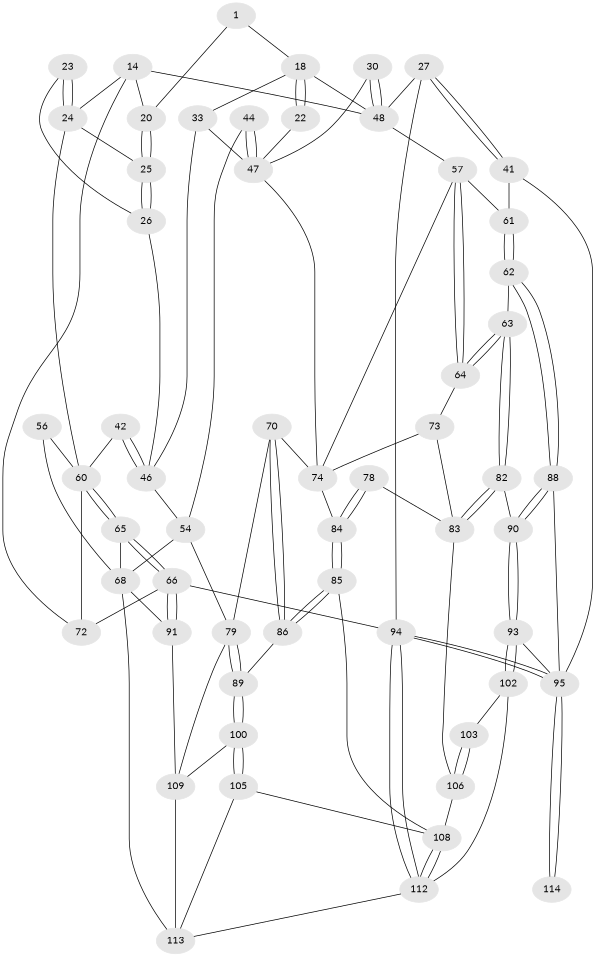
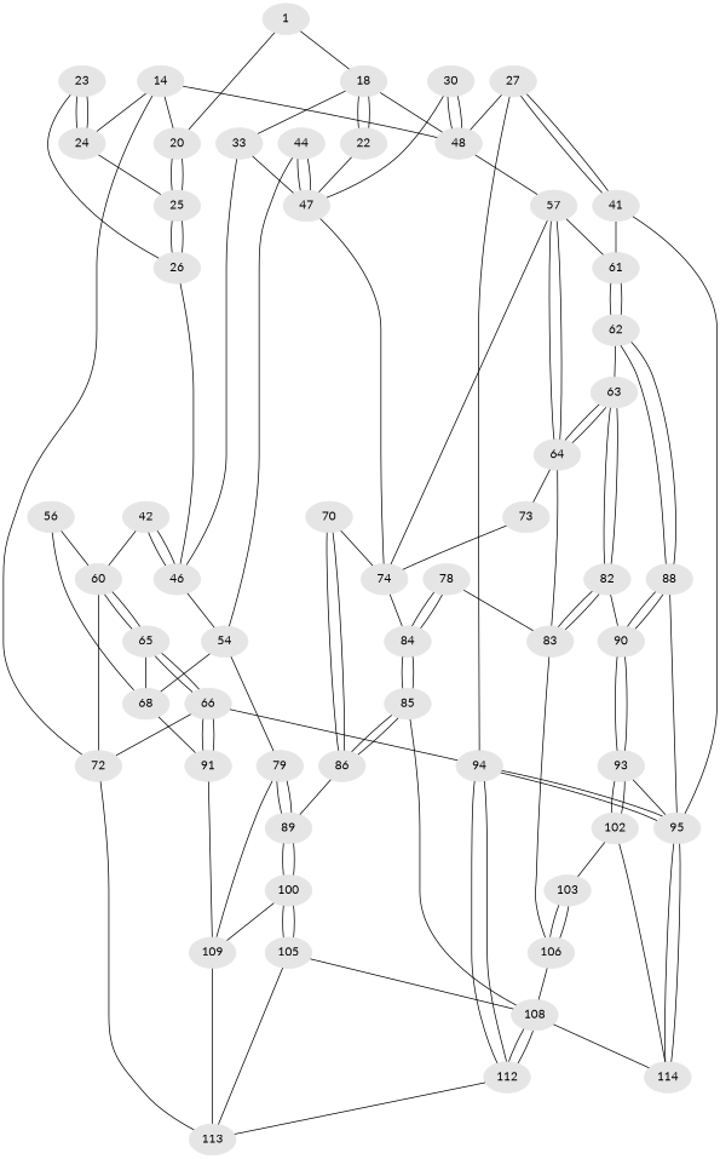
  graph {
    fontname=Lato
    node [color=gray90 fontname=Lato style=filled]
    edge [fontname=Lato]
    18 [super="+3"]
    1
    20 [super="+9"]
    48 [super="+28+29"]
    22
    33 [super="+19"]
    25 [super="+15"]
    14 [super="+10"]
    24 [super="+17+16"]
    72 [super="+13+67"]
    60 [super="+53+43"]
    57 [super="+50"]
    113 [super="+110+111"]
    47 [super="+31+32+36"]
    46 [super="+34+35"]
    26
    74 [super="+59+69"]
    23
    65
    54 [super="+45"]
    27 [super="+21"]
    41 [super="+40"]
    94 [super="+12"]
    61 [super="+49"]
    95 [super="+92+87"]
    112
    30
    62
    114
    42
    44
    68 [super="+55"]
    79 [super="+71"]
    84 [super="+76+75"]
    64
    91 [super="+81"]
    89
    109 [super="+101+99+80"]
    56 [super="+51"]
    73
    66
    63
    88
    82
    90
    83 [super="+77"]
    70
    86
    106 [super="+97+96"]
    85
    78
    100
    93
    108 [super="+104+98+107"]
    105
    102
    103
    18 -- 48
    18 -- 22 [weight=2]
    18 -- 22
    18 -- 33
    1 -- 18
    1 -- 20
    20 -- 25 [weight=2]
    20 -- 25
    48 -- 57
    22 -- 47
    33 -- 47
    33 -- 46
    25 -- 26
    25 -- 26
    14 -- 20
    14 -- 48
    14 -- 24
    14 -- 72
    24 -- 25
-   24 -- 60
-   68 -- 113
+   72 -- 113
    60 -- 72 [weight=2]
    60 -- 65
    60 -- 65
    57 -- 74
    57 -- 61
    57 -- 64
    57 -- 64
    47 -- 74
    46 -- 54
    26 -- 46
    74 -- 84 [weight=2]
    23 -- 24 [weight=2]
    23 -- 24
    23 -- 26
    65 -- 68
    65 -- 66
    65 -- 66
    54 -- 68
    54 -- 79
    27 -- 48 [weight=3]
    27 -- 41
    27 -- 41
    27 -- 94
    41 -- 61 [weight=2]
    41 -- 95
    94 -- 95 [weight=2]
    94 -- 95
    94 -- 112
    94 -- 112
    61 -- 62
    61 -- 62
    95 -- 114
    95 -- 114
    112 -- 113
    30 -- 48 [weight=2]
    30 -- 48
    30 -- 47
    62 -- 63
    62 -- 88
    62 -- 88
    42 -- 60
    42 -- 46 [weight=2]
    42 -- 46
    44 -- 47 [weight=2]
    44 -- 47
    44 -- 54
    68 -- 91
    79 -- 89
    79 -- 89
    79 -- 109
    84 -- 85
    84 -- 85
    64 -- 73
    91 -- 109 [weight=2]
    89 -- 100
    89 -- 100
    109 -- 113 [weight=2]
    56 -- 60 [weight=3]
    56 -- 68
    73 -- 74
-   73 -- 83
+   64 -- 83
    66 -- 72
    66 -- 94 [weight=2]
    66 -- 91
    66 -- 91
    63 -- 64
    63 -- 64
    63 -- 82
    63 -- 82
    88 -- 95
    88 -- 90
    88 -- 90
    82 -- 90
    82 -- 83
    82 -- 83
    90 -- 93
    90 -- 93
    83 -- 106
    70 -- 74
-   70 -- 79
    70 -- 86
    70 -- 86
    86 -- 89
    106 -- 108 [weight=2]
    85 -- 86
    85 -- 86
    85 -- 108
    78 -- 84 [weight=2]
    78 -- 84
    78 -- 83
    100 -- 109
    100 -- 105
    100 -- 105
    93 -- 95
    93 -- 102
    93 -- 102
    108 -- 112
    108 -- 112
+   108 -- 114
    105 -- 113
    105 -- 108
-   102 -- 112
+   102 -- 114
    102 -- 103
    103 -- 106 [weight=2]
    103 -- 106
  }
